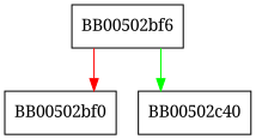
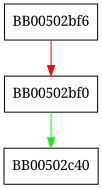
  digraph {
    fontname="Noto Serif"
    splines=ortho
    node [fontname="Noto Serif" shape=box]
    edge [fontname="Noto Serif"]
    BB00502bf0
    BB00502c40
    BB00502bf6
-   BB00502bf6 -> BB00502c40 [color=green]
+   BB00502bf0 -> BB00502c40 [color=green]
    BB00502bf6 -> BB00502bf0 [color=red]
  }
